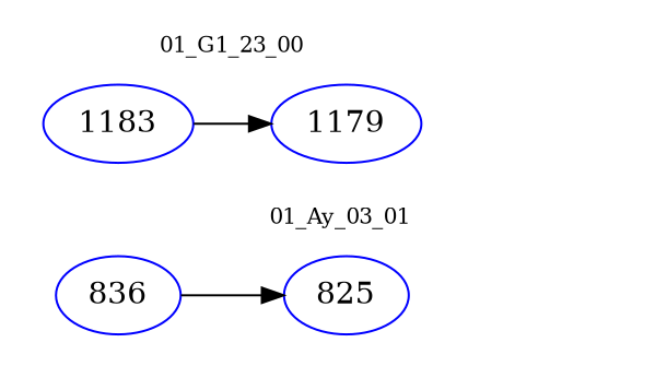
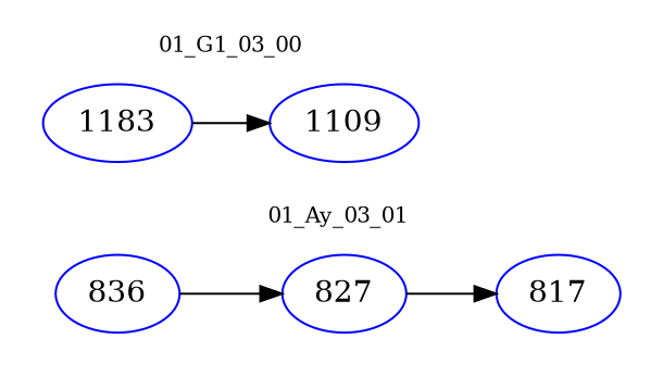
  digraph {
    rankdir=LR
    node [color=blue]
    edge [color=black]
    n1 [label=836]
-   n2 [label=825]
+   n2 [label=827]
+   n3 [label=817]
    n4 [label=1183]
-   n5 [label=1179]
+   n5 [label=1109]
    subgraph cluster_1 {
      color=white
      fontsize=10
      label="01_Ay_03_01"
      n1
      n2
+     n3
    }
    subgraph cluster_2 {
      color=white
      fontsize=10
-     label="01_G1_23_00"
+     label="01_G1_03_00"
      n4
      n5
    }
    n1 -> n2
+   n2 -> n3
    n4 -> n5
  }
